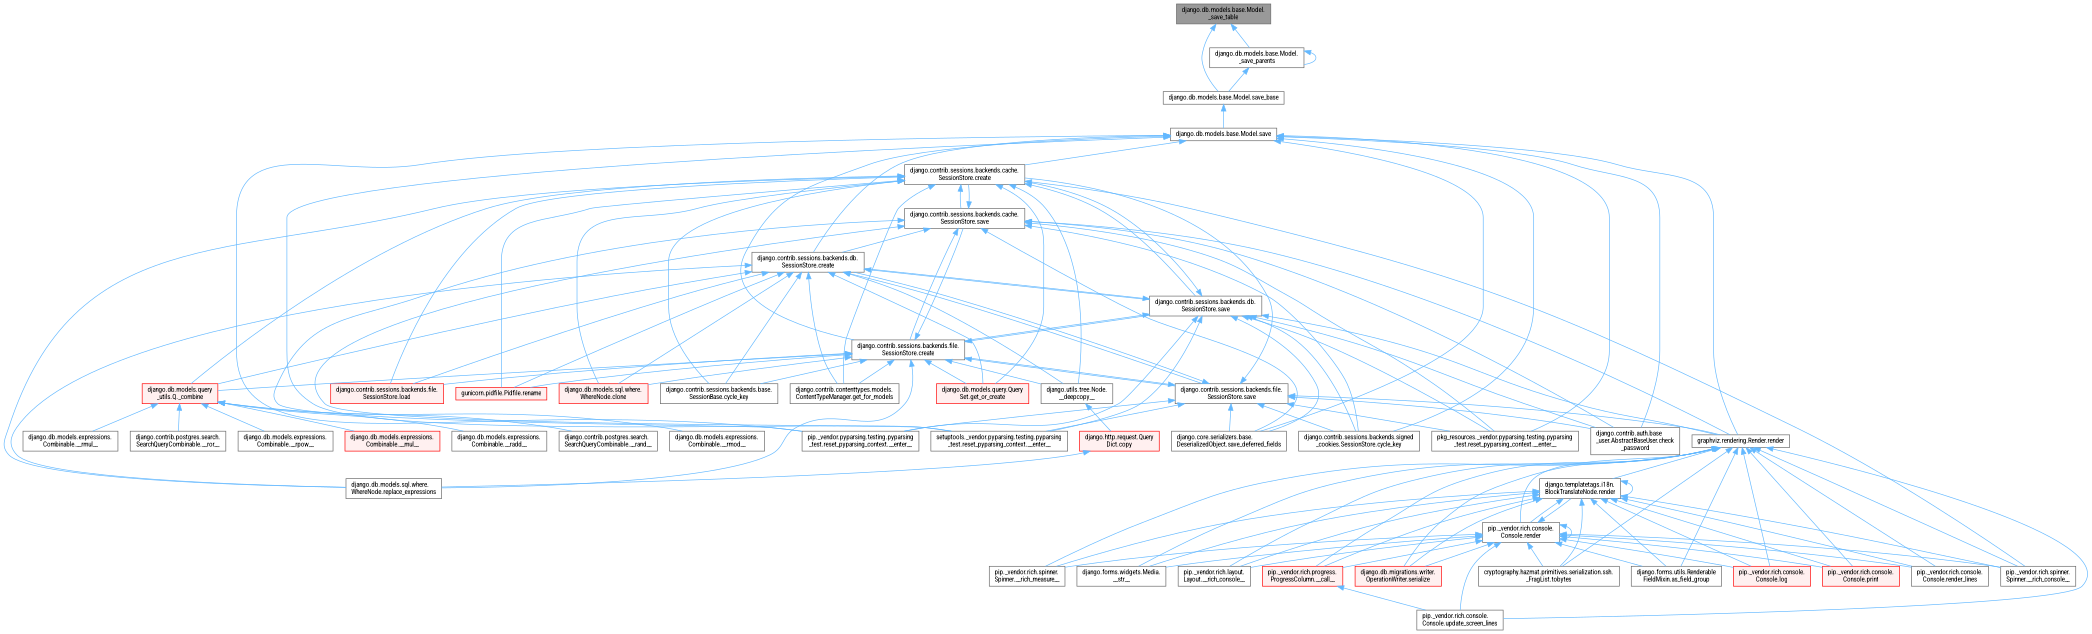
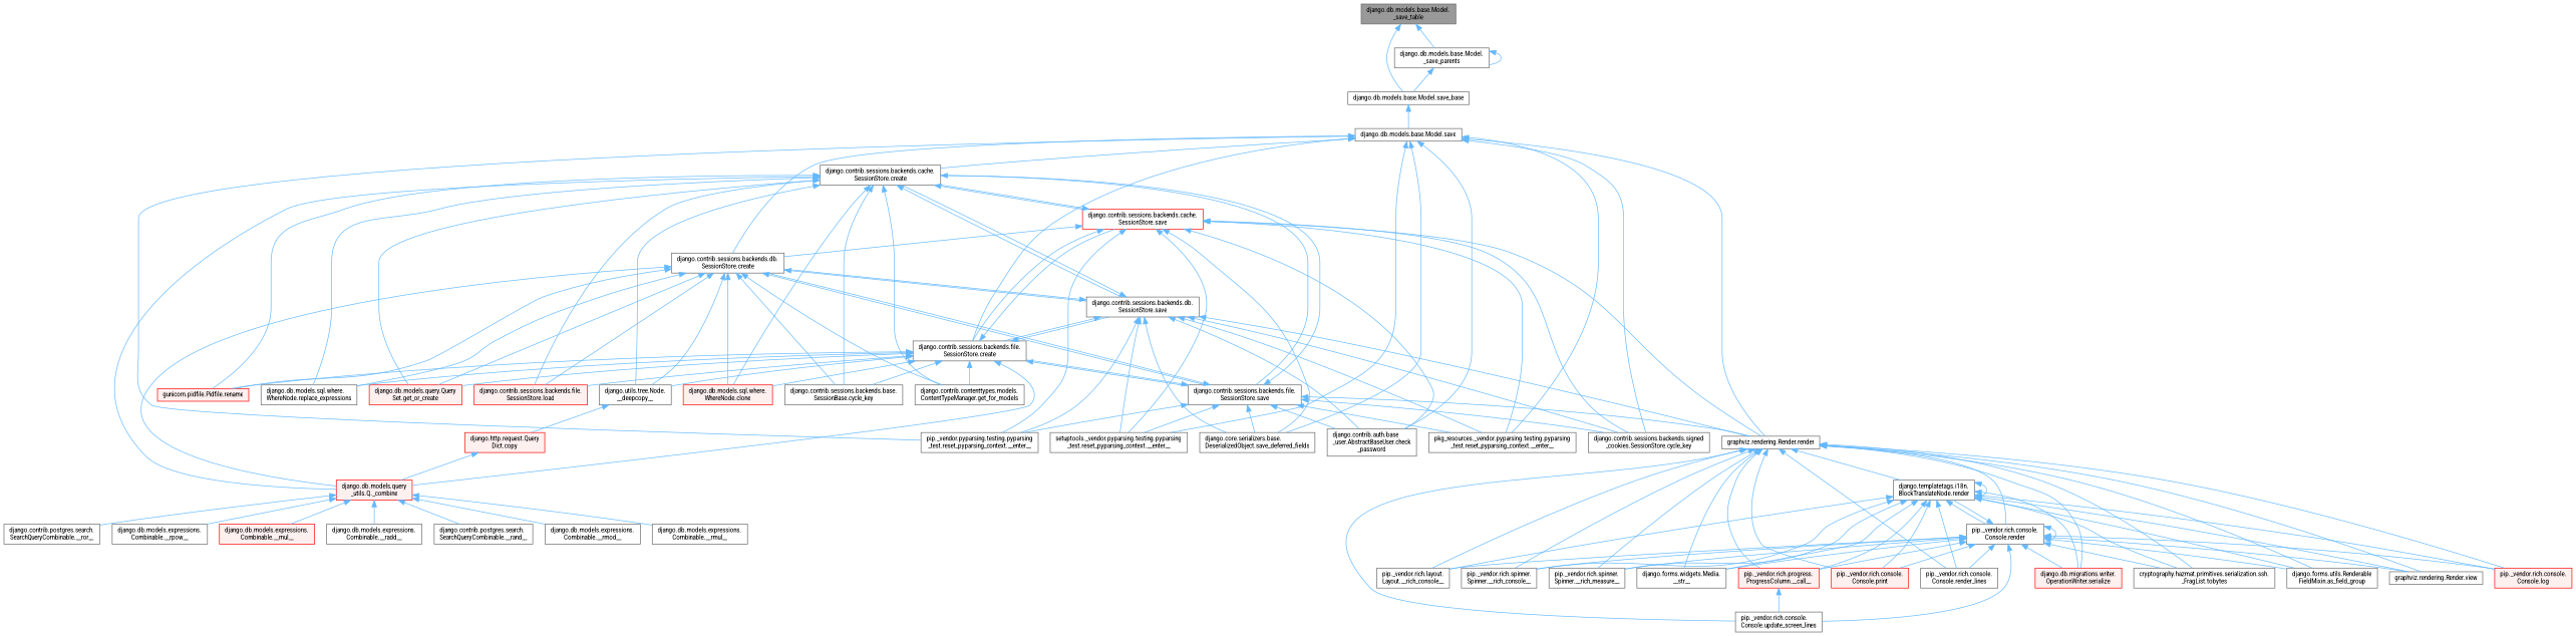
  digraph {
    fontname="Roboto Condensed"
    rankdir=TB
    node [color=grey40 fillcolor=white fontname="Roboto Condensed" fontsize=10 shape=box style=filled]
    edge [color=steelblue1 dir=back fontname="Roboto Condensed" fontsize=10 labelfontname=Helvetica labelfontsize=10 style=solid]
    n1 [color=gray40 fillcolor=grey60 fontcolor=black height=0.2 label="django.db.models.base.Model.\l_save_table" width=0.4]
    n2 [height=0.2 label="django.db.models.base.Model.\l_save_parents" width=0.4]
    n3 [height=0.2 label="django.db.models.base.Model.save_base" width=0.4]
    n4 [height=0.2 label="django.db.models.base.Model.save" width=0.4]
    n5 [height=0.2 label="pip._vendor.pyparsing.testing.pyparsing\l_test.reset_pyparsing_context.__enter__" width=0.4]
    n6 [height=0.2 label="pkg_resources._vendor.pyparsing.testing.pyparsing\l_test.reset_pyparsing_context.__enter__" width=0.4]
    n7 [height=0.2 label="setuptools._vendor.pyparsing.testing.pyparsing\l_test.reset_pyparsing_context.__enter__" width=0.4]
    n8 [height=0.2 label="django.contrib.auth.base\l_user.AbstractBaseUser.check\l_password" width=0.4]
    n9 [height=0.2 label="django.contrib.sessions.backends.cache.\lSessionStore.create" width=0.4]
    n10 [height=0.2 label="django.contrib.sessions.backends.db.\lSessionStore.create" width=0.4]
    n11 [height=0.2 label="django.contrib.sessions.backends.file.\lSessionStore.create" width=0.4]
    n12 [height=0.2 label="django.contrib.sessions.backends.signed\l_cookies.SessionStore.cycle_key" width=0.4]
    n13 [height=0.2 label="graphviz.rendering.Render.render" width=0.4]
    n14 [height=0.2 label="django.core.serializers.base.\lDeserializedObject.save_deferred_fields" width=0.4]
    n15 [height=0.2 label="django.utils.tree.Node.\l__deepcopy__" width=0.4]
    n16 [color=red fillcolor="#FFF0F0" height=0.2 label="django.db.models.query\l_utils.Q._combine" width=0.4]
    n17 [color=red fillcolor="#FFF0F0" height=0.2 label="django.db.models.sql.where.\lWhereNode.clone" width=0.4]
    n18 [height=0.2 label="django.contrib.sessions.backends.base.\lSessionBase.cycle_key" width=0.4]
    n19 [height=0.2 label="django.contrib.contenttypes.models.\lContentTypeManager.get_for_models" width=0.4]
    n20 [color=red fillcolor="#FFF0F0" height=0.2 label="django.db.models.query.Query\lSet.get_or_create" width=0.4]
    n21 [color=red fillcolor="#FFF0F0" height=0.2 label="django.contrib.sessions.backends.file.\lSessionStore.load" width=0.4]
    n22 [color=red fillcolor="#FFF0F0" height=0.2 label="gunicorn.pidfile.Pidfile.rename" width=0.4]
    n23 [height=0.2 label="django.db.models.sql.where.\lWhereNode.replace_expressions" width=0.4]
-   n24 [height=0.2 label="django.contrib.sessions.backends.cache.\lSessionStore.save" width=0.4]
+   n24 [color=red height=0.2 label="django.contrib.sessions.backends.cache.\lSessionStore.save" width=0.4]
    n25 [height=0.2 label="django.contrib.sessions.backends.db.\lSessionStore.save" width=0.4]
    n26 [height=0.2 label="django.contrib.sessions.backends.file.\lSessionStore.save" width=0.4]
    n27 [color=red fillcolor="#FFF0F0" height=0.2 label="pip._vendor.rich.progress.\lProgressColumn.__call__" width=0.4]
    n28 [height=0.2 label="pip._vendor.rich.layout.\lLayout.__rich_console__" width=0.4]
    n29 [height=0.2 label="pip._vendor.rich.spinner.\lSpinner.__rich_console__" width=0.4]
    n30 [height=0.2 label="pip._vendor.rich.spinner.\lSpinner.__rich_measure__" width=0.4]
    n31 [height=0.2 label="django.forms.widgets.Media.\l__str__" width=0.4]
    n32 [height=0.2 label="django.forms.utils.Renderable\lFieldMixin.as_field_group" width=0.4]
    n33 [color=red fillcolor="#FFF0F0" height=0.2 label="pip._vendor.rich.console.\lConsole.log" width=0.4]
    n34 [color=red fillcolor="#FFF0F0" height=0.2 label="pip._vendor.rich.console.\lConsole.print" width=0.4]
    n35 [height=0.2 label="django.templatetags.i18n.\lBlockTranslateNode.render" width=0.4]
    n36 [height=0.2 label="pip._vendor.rich.console.\lConsole.render" width=0.4]
    n37 [height=0.2 label="pip._vendor.rich.console.\lConsole.render_lines" width=0.4]
    n38 [color=red fillcolor="#FFF0F0" height=0.2 label="django.db.migrations.writer.\lOperationWriter.serialize" width=0.4]
    n39 [height=0.2 label="cryptography.hazmat.primitives.serialization.ssh.\l_FragList.tobytes" width=0.4]
    n40 [height=0.2 label="pip._vendor.rich.console.\lConsole.update_screen_lines" width=0.4]
+   n41 [height=0.2 label="graphviz.rendering.Render.view" width=0.4]
    n42 [color=red fillcolor="#FFF0F0" height=0.2 label="django.http.request.Query\lDict.copy" width=0.4]
    n43 [color=red fillcolor="#FFF0F0" height=0.2 label="django.db.models.expressions.\lCombinable.__mul__" width=0.4]
    n44 [height=0.2 label="django.db.models.expressions.\lCombinable.__radd__" width=0.4]
    n45 [height=0.2 label="django.contrib.postgres.search.\lSearchQueryCombinable.__rand__" width=0.4]
    n46 [height=0.2 label="django.db.models.expressions.\lCombinable.__rmod__" width=0.4]
    n47 [height=0.2 label="django.db.models.expressions.\lCombinable.__rmul__" width=0.4]
    n48 [height=0.2 label="django.contrib.postgres.search.\lSearchQueryCombinable.__ror__" width=0.4]
    n49 [height=0.2 label="django.db.models.expressions.\lCombinable.__rpow__" width=0.4]
    n1 -> n2
    n1 -> n3
    n2 -> n2
    n2 -> n3
    n3 -> n4
    n4 -> n5
    n4 -> n6
    n4 -> n7
    n4 -> n8
    n4 -> n9
    n4 -> n10
    n4 -> n11
    n4 -> n12
    n4 -> n13
    n4 -> n14
    n9 -> n15
    n9 -> n16
    n9 -> n17
    n9 -> n18
    n9 -> n19
    n9 -> n20
    n9 -> n21
    n9 -> n22
    n9 -> n23
    n9 -> n24
    n9 -> n25
-   n9 -> n29
+   n9 -> n26
    n10 -> n15
    n10 -> n16
    n10 -> n17
    n10 -> n18
    n10 -> n19
    n10 -> n20
    n10 -> n21
    n10 -> n22
    n10 -> n23
    n10 -> n25
    n10 -> n26
    n11 -> n15
    n11 -> n16
    n11 -> n17
    n11 -> n18
    n11 -> n19
    n11 -> n20
    n11 -> n21
    n11 -> n22
    n11 -> n23
    n11 -> n24
    n11 -> n25
    n11 -> n26
    n13 -> n27
    n13 -> n28
    n13 -> n29
    n13 -> n30
    n13 -> n31
    n13 -> n32
    n13 -> n33
    n13 -> n34
    n13 -> n35
    n13 -> n36
    n13 -> n37
    n13 -> n38
    n13 -> n39
    n13 -> n40
+   n13 -> n41
    n15 -> n42
    n16 -> n43
    n16 -> n44
    n16 -> n45
    n16 -> n46
    n16 -> n47
    n16 -> n48
    n16 -> n49
    n24 -> n5
    n24 -> n6
    n24 -> n7
    n24 -> n8
    n24 -> n9
    n24 -> n10
    n24 -> n11
    n24 -> n12
    n24 -> n13
    n24 -> n14
    n25 -> n5
    n25 -> n6
    n25 -> n7
    n25 -> n8
    n25 -> n9
    n25 -> n10
    n25 -> n11
    n25 -> n12
    n25 -> n13
    n25 -> n14
    n26 -> n5
    n26 -> n6
    n26 -> n7
    n26 -> n8
    n26 -> n9
    n26 -> n10
    n26 -> n11
    n26 -> n12
    n26 -> n13
    n26 -> n14
    n27 -> n40
    n35 -> n27
    n35 -> n28
    n35 -> n29
    n35 -> n30
    n35 -> n31
    n35 -> n32
    n35 -> n33
    n35 -> n34
    n35 -> n35
    n35 -> n36
    n35 -> n37
    n35 -> n38
    n35 -> n39
+   n35 -> n41
    n36 -> n27
    n36 -> n28
    n36 -> n29
    n36 -> n30
    n36 -> n31
    n36 -> n32
    n36 -> n33
    n36 -> n34
    n36 -> n35
    n36 -> n36
    n36 -> n37
    n36 -> n38
    n36 -> n39
    n36 -> n40
-   n42 -> n23
+   n36 -> n41
+   n42 -> n16
  }
